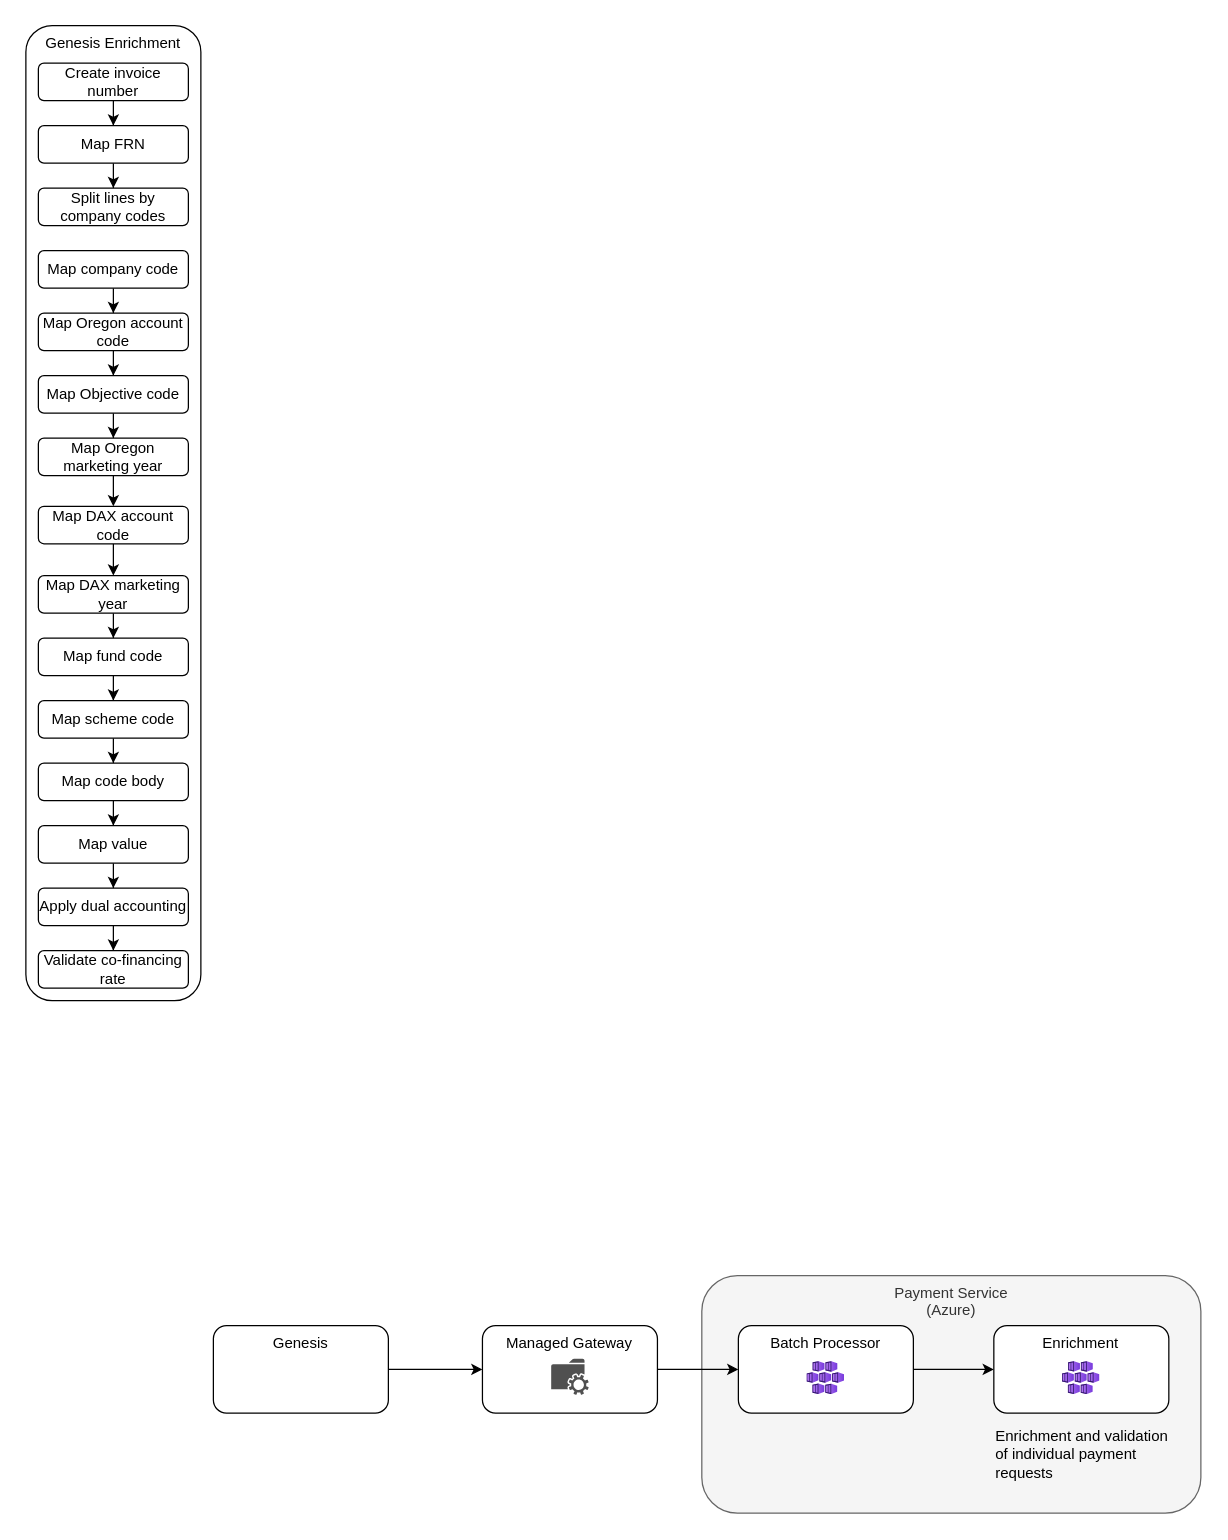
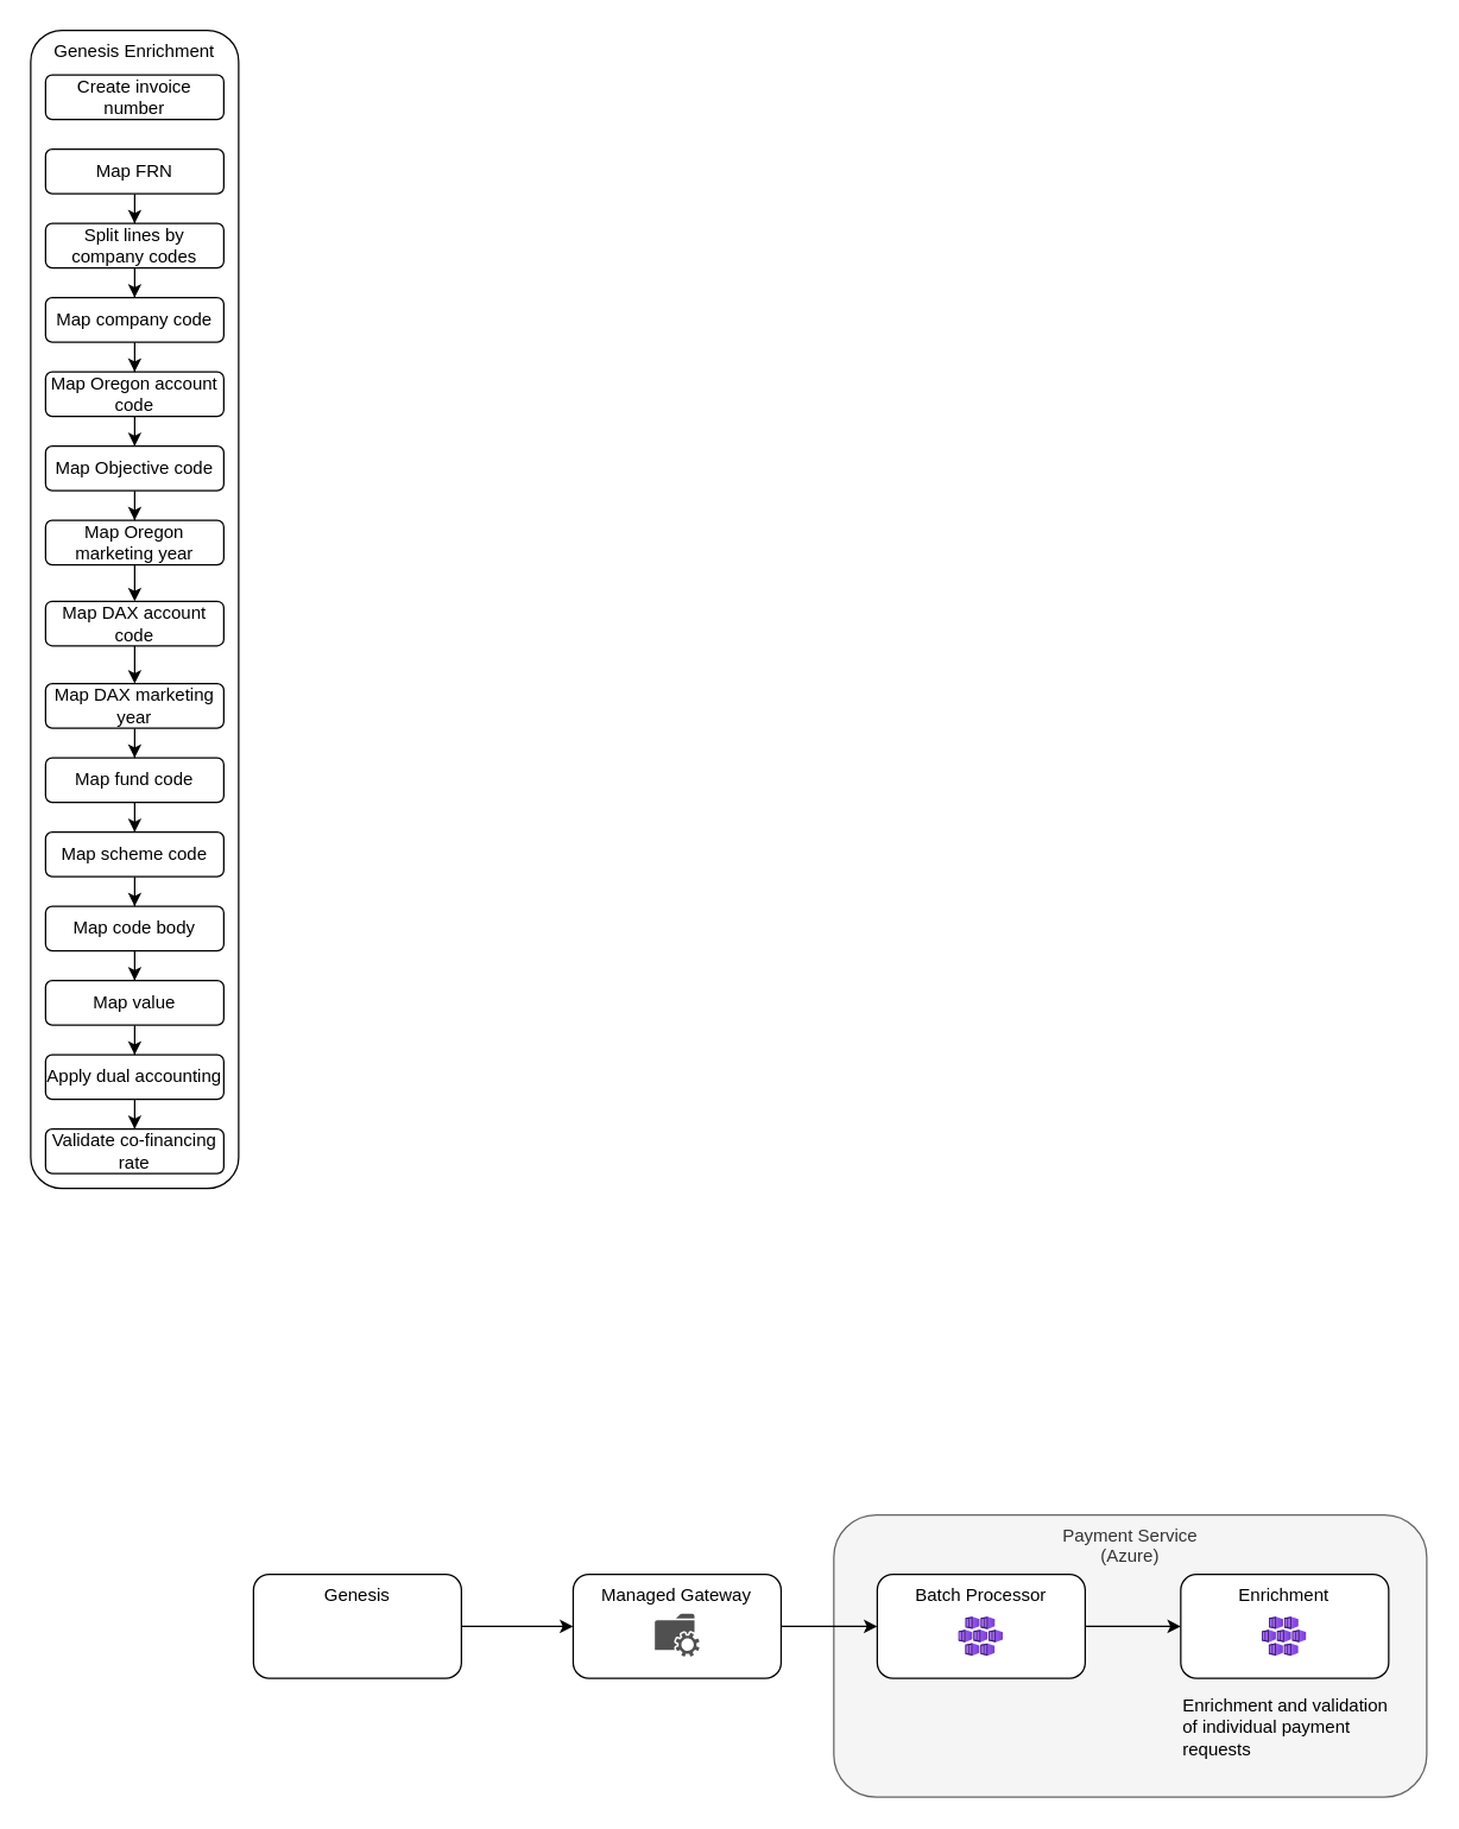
  <mxCell id="0" />
  <mxCell id="1" parent="0" />
  <mxCell id="2" value="Genesis Enrichment" style="rounded=1;whiteSpace=wrap;html=1;verticalAlign=top;" vertex="1" parent="1"><mxGeometry x="20" y="20" width="140" height="780" as="geometry" /></mxCell>
- <mxCell id="3" value="" style="edgeStyle=orthogonalEdgeStyle;rounded=0;orthogonalLoop=1;jettySize=auto;html=1;" edge="1" parent="1" source="4" target="6"><mxGeometry relative="1" as="geometry" /></mxCell>
  <mxCell id="4" value="Create invoice number" style="rounded=1;whiteSpace=wrap;html=1;" vertex="1" parent="1"><mxGeometry x="30" y="50" width="120" height="30" as="geometry" /></mxCell>
  <mxCell id="5" value="" style="edgeStyle=orthogonalEdgeStyle;rounded=0;orthogonalLoop=1;jettySize=auto;html=1;" edge="1" parent="1" source="6" target="8"><mxGeometry relative="1" as="geometry" /></mxCell>
  <mxCell id="6" value="Map FRN" style="rounded=1;whiteSpace=wrap;html=1;" vertex="1" parent="1"><mxGeometry x="30" y="100" width="120" height="30" as="geometry" /></mxCell>
+ <mxCell id="7" value="" style="edgeStyle=orthogonalEdgeStyle;rounded=0;orthogonalLoop=1;jettySize=auto;html=1;" edge="1" parent="1" source="8" target="10"><mxGeometry relative="1" as="geometry" /></mxCell>
  <mxCell id="8" value="Split lines by company codes" style="rounded=1;whiteSpace=wrap;html=1;" vertex="1" parent="1"><mxGeometry x="30" y="150" width="120" height="30" as="geometry" /></mxCell>
  <mxCell id="9" style="edgeStyle=orthogonalEdgeStyle;rounded=0;orthogonalLoop=1;jettySize=auto;html=1;" edge="1" parent="1" source="10" target="12"><mxGeometry relative="1" as="geometry" /></mxCell>
  <mxCell id="10" value="Map company code" style="rounded=1;whiteSpace=wrap;html=1;" vertex="1" parent="1"><mxGeometry x="30" y="200" width="120" height="30" as="geometry" /></mxCell>
  <mxCell id="11" value="" style="edgeStyle=orthogonalEdgeStyle;rounded=0;orthogonalLoop=1;jettySize=auto;html=1;" edge="1" parent="1" source="12" target="14"><mxGeometry relative="1" as="geometry" /></mxCell>
  <mxCell id="12" value="Map Oregon account code" style="rounded=1;whiteSpace=wrap;html=1;" vertex="1" parent="1"><mxGeometry x="30" y="250" width="120" height="30" as="geometry" /></mxCell>
  <mxCell id="13" value="" style="edgeStyle=orthogonalEdgeStyle;rounded=0;orthogonalLoop=1;jettySize=auto;html=1;" edge="1" parent="1" source="14" target="16"><mxGeometry relative="1" as="geometry" /></mxCell>
  <mxCell id="14" value="Map Objective code" style="rounded=1;whiteSpace=wrap;html=1;" vertex="1" parent="1"><mxGeometry x="30" y="300" width="120" height="30" as="geometry" /></mxCell>
  <mxCell id="15" value="" style="edgeStyle=orthogonalEdgeStyle;rounded=0;orthogonalLoop=1;jettySize=auto;html=1;" edge="1" parent="1" source="16" target="18"><mxGeometry relative="1" as="geometry" /></mxCell>
  <mxCell id="16" value="Map Oregon marketing year" style="rounded=1;whiteSpace=wrap;html=1;" vertex="1" parent="1"><mxGeometry x="30" y="350" width="120" height="30" as="geometry" /></mxCell>
  <mxCell id="17" value="" style="edgeStyle=orthogonalEdgeStyle;rounded=0;orthogonalLoop=1;jettySize=auto;html=1;" edge="1" parent="1" source="18" target="20"><mxGeometry relative="1" as="geometry" /></mxCell>
  <mxCell id="18" value="Map DAX account code" style="rounded=1;whiteSpace=wrap;html=1;" vertex="1" parent="1"><mxGeometry x="30" y="404.5" width="120" height="30" as="geometry" /></mxCell>
  <mxCell id="19" value="" style="edgeStyle=orthogonalEdgeStyle;rounded=0;orthogonalLoop=1;jettySize=auto;html=1;" edge="1" parent="1" source="20" target="22"><mxGeometry relative="1" as="geometry" /></mxCell>
  <mxCell id="20" value="Map DAX marketing year" style="rounded=1;whiteSpace=wrap;html=1;" vertex="1" parent="1"><mxGeometry x="30" y="460" width="120" height="30" as="geometry" /></mxCell>
  <mxCell id="21" value="" style="edgeStyle=orthogonalEdgeStyle;rounded=0;orthogonalLoop=1;jettySize=auto;html=1;" edge="1" parent="1" source="22" target="24"><mxGeometry relative="1" as="geometry" /></mxCell>
  <mxCell id="22" value="Map fund code" style="rounded=1;whiteSpace=wrap;html=1;" vertex="1" parent="1"><mxGeometry x="30" y="510" width="120" height="30" as="geometry" /></mxCell>
  <mxCell id="23" value="" style="edgeStyle=orthogonalEdgeStyle;rounded=0;orthogonalLoop=1;jettySize=auto;html=1;" edge="1" parent="1" source="24" target="26"><mxGeometry relative="1" as="geometry" /></mxCell>
  <mxCell id="24" value="Map scheme code" style="rounded=1;whiteSpace=wrap;html=1;" vertex="1" parent="1"><mxGeometry x="30" y="560" width="120" height="30" as="geometry" /></mxCell>
  <mxCell id="25" value="" style="edgeStyle=orthogonalEdgeStyle;rounded=0;orthogonalLoop=1;jettySize=auto;html=1;" edge="1" parent="1" source="26" target="28"><mxGeometry relative="1" as="geometry" /></mxCell>
  <mxCell id="26" value="Map code body" style="rounded=1;whiteSpace=wrap;html=1;" vertex="1" parent="1"><mxGeometry x="30" y="610" width="120" height="30" as="geometry" /></mxCell>
  <mxCell id="27" value="" style="edgeStyle=orthogonalEdgeStyle;rounded=0;orthogonalLoop=1;jettySize=auto;html=1;" edge="1" parent="1" source="28" target="30"><mxGeometry relative="1" as="geometry" /></mxCell>
  <mxCell id="28" value="Map value" style="rounded=1;whiteSpace=wrap;html=1;" vertex="1" parent="1"><mxGeometry x="30" y="660" width="120" height="30" as="geometry" /></mxCell>
  <mxCell id="29" value="" style="edgeStyle=orthogonalEdgeStyle;rounded=0;orthogonalLoop=1;jettySize=auto;html=1;" edge="1" parent="1" source="30" target="31"><mxGeometry relative="1" as="geometry" /></mxCell>
  <mxCell id="30" value="Apply dual accounting" style="rounded=1;whiteSpace=wrap;html=1;" vertex="1" parent="1"><mxGeometry x="30" y="710" width="120" height="30" as="geometry" /></mxCell>
  <mxCell id="31" value="Validate co-financing rate" style="rounded=1;whiteSpace=wrap;html=1;" vertex="1" parent="1"><mxGeometry x="30" y="760" width="120" height="30" as="geometry" /></mxCell>
  <mxCell id="32" value="Payment Service&lt;br&gt;(Azure)" style="rounded=1;whiteSpace=wrap;html=1;verticalAlign=top;fillColor=#f5f5f5;fontColor=#333333;strokeColor=#666666;" vertex="1" parent="1"><mxGeometry x="560.75" y="1020" width="399.25" height="190" as="geometry" /></mxCell>
  <mxCell id="33" style="edgeStyle=orthogonalEdgeStyle;rounded=0;orthogonalLoop=1;jettySize=auto;html=1;" edge="1" parent="1" source="34" target="36"><mxGeometry relative="1" as="geometry" /></mxCell>
  <mxCell id="34" value="Batch Processor" style="rounded=1;whiteSpace=wrap;html=1;verticalAlign=top;fontSize=12;" vertex="1" parent="1"><mxGeometry x="590" y="1060" width="140" height="70" as="geometry" /></mxCell>
  <mxCell id="35" value="" style="aspect=fixed;html=1;points=[];align=center;image;fontSize=12;image=img/lib/azure2/compute/Kubernetes_Services.svg;" vertex="1" parent="1"><mxGeometry x="645" y="1088.87" width="30" height="26.47" as="geometry" /></mxCell>
  <mxCell id="36" value="Enrichment" style="rounded=1;whiteSpace=wrap;html=1;verticalAlign=top;fontSize=12;" vertex="1" parent="1"><mxGeometry x="794.37" y="1060" width="140" height="70" as="geometry" /></mxCell>
  <mxCell id="37" value="" style="aspect=fixed;html=1;points=[];align=center;image;fontSize=12;image=img/lib/azure2/compute/Kubernetes_Services.svg;" vertex="1" parent="1"><mxGeometry x="849.37" y="1088.87" width="30" height="26.47" as="geometry" /></mxCell>
  <mxCell id="38" style="edgeStyle=orthogonalEdgeStyle;rounded=0;orthogonalLoop=1;jettySize=auto;html=1;entryX=0;entryY=0.5;entryDx=0;entryDy=0;" edge="1" parent="1" source="39" target="42"><mxGeometry relative="1" as="geometry" /></mxCell>
  <mxCell id="39" value="Genesis" style="rounded=1;whiteSpace=wrap;html=1;verticalAlign=top;fontSize=12;" vertex="1" parent="1"><mxGeometry x="170" y="1060" width="140" height="70" as="geometry" /></mxCell>
  <mxCell id="40" value="" style="shape=image;verticalLabelPosition=bottom;labelBackgroundColor=default;verticalAlign=top;aspect=fixed;imageAspect=0;image=https://upload.wikimedia.org/wikipedia/en/e/e4/Rural_Payments_Agency.png;" vertex="1" parent="1"><mxGeometry x="213" y="1087.38" width="54" height="30" as="geometry" /></mxCell>
  <mxCell id="41" style="edgeStyle=orthogonalEdgeStyle;rounded=0;orthogonalLoop=1;jettySize=auto;html=1;entryX=0;entryY=0.5;entryDx=0;entryDy=0;" edge="1" parent="1" source="42" target="34"><mxGeometry relative="1" as="geometry" /></mxCell>
  <mxCell id="42" value="Managed Gateway" style="rounded=1;whiteSpace=wrap;html=1;verticalAlign=top;fontSize=12;" vertex="1" parent="1"><mxGeometry x="385.25" y="1060" width="140" height="70" as="geometry" /></mxCell>
  <mxCell id="43" value="" style="sketch=0;pointerEvents=1;shadow=0;dashed=0;html=1;strokeColor=none;fillColor=#505050;labelPosition=center;verticalLabelPosition=bottom;verticalAlign=top;outlineConnect=0;align=center;shape=mxgraph.office.services.network_file_share_service;fontSize=12;aspect=fixed;" vertex="1" parent="1"><mxGeometry x="440.25" y="1086.43" width="30" height="28.91" as="geometry" /></mxCell>
  <mxCell id="44" value="Enrichment and validation of individual payment requests" style="text;html=1;strokeColor=none;fillColor=none;align=left;verticalAlign=top;whiteSpace=wrap;rounded=0;dashed=1;" vertex="1" parent="1"><mxGeometry x="794.37" y="1135" width="150" height="55" as="geometry" /></mxCell>
